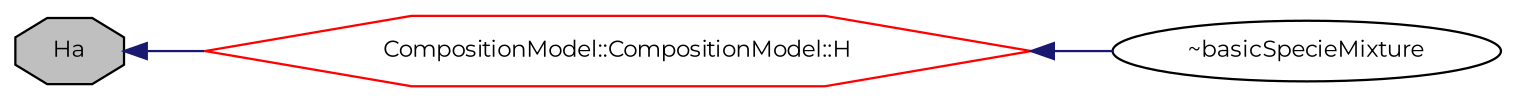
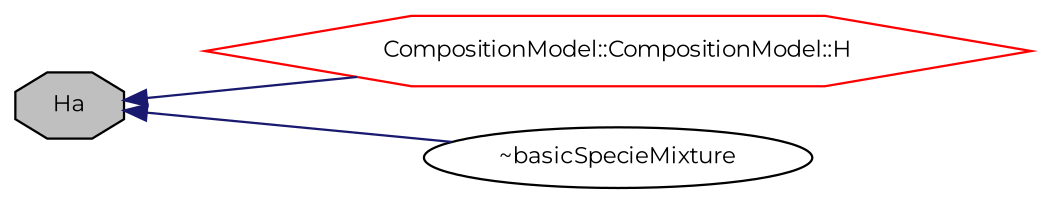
  digraph {
    fontname=Montserrat
    rankdir=LR
    node [color=black fontname=Montserrat fontsize=10]
    edge [color=midnightblue dir=back fontname=Montserrat fontsize=10 labelfontname=Helvetica labelfontsize=10 style=solid]
    n1 [fillcolor=grey75 fontcolor=black height=0.2 label=Ha shape=octagon style=filled width=0.4]
    n2 [color=red height=0.2 label="CompositionModel::CompositionModel::H" shape=hexagon width=0.4]
    n3 [height=0.2 label="~basicSpecieMixture" shape=ellipse width=0.4]
    n1 -> n2
-   n2 -> n3
+   n1 -> n3
  }
